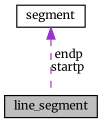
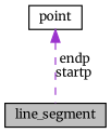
  digraph {
    fontname=Merriweather
    node [color=black fontname=Merriweather fontsize=10 shape=record style=filled]
    n1 [fillcolor=grey75 fontcolor=black height=0.2 label=line_segment width=0.4]
-   n2 [fillcolor=white height=0.2 label=segment width=0.4]
+   n2 [fillcolor=white height=0.2 label=point width=0.4]
    n2 -> n1 [color=darkorchid3 dir=back fontname=Merriweather fontsize=10 label=" endp\nstartp" labelfontname=Helvetica labelfontsize=10 style=dashed]
  }
